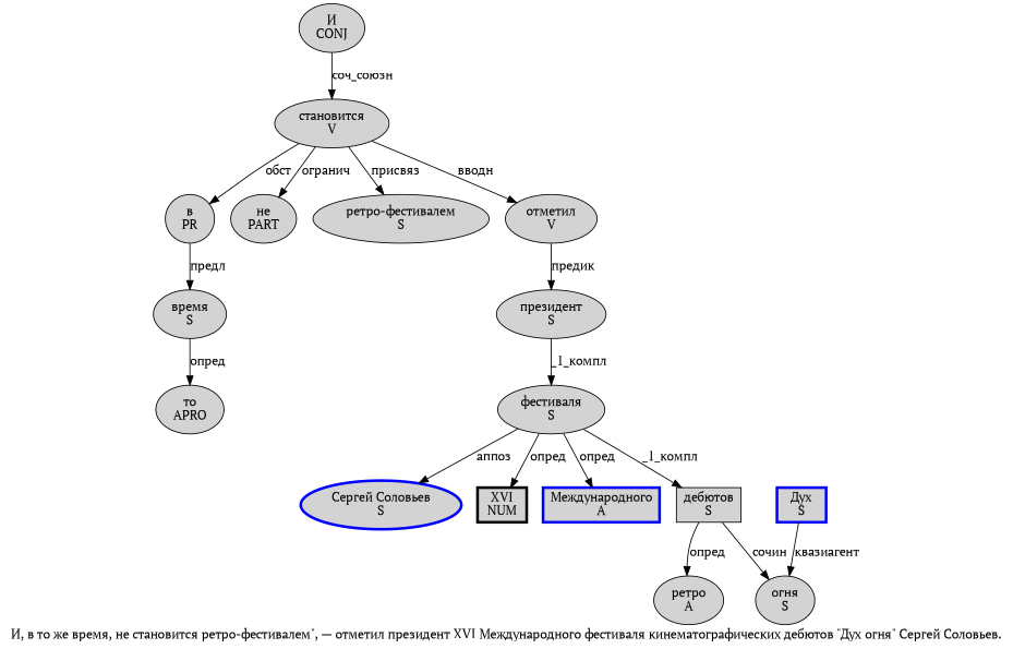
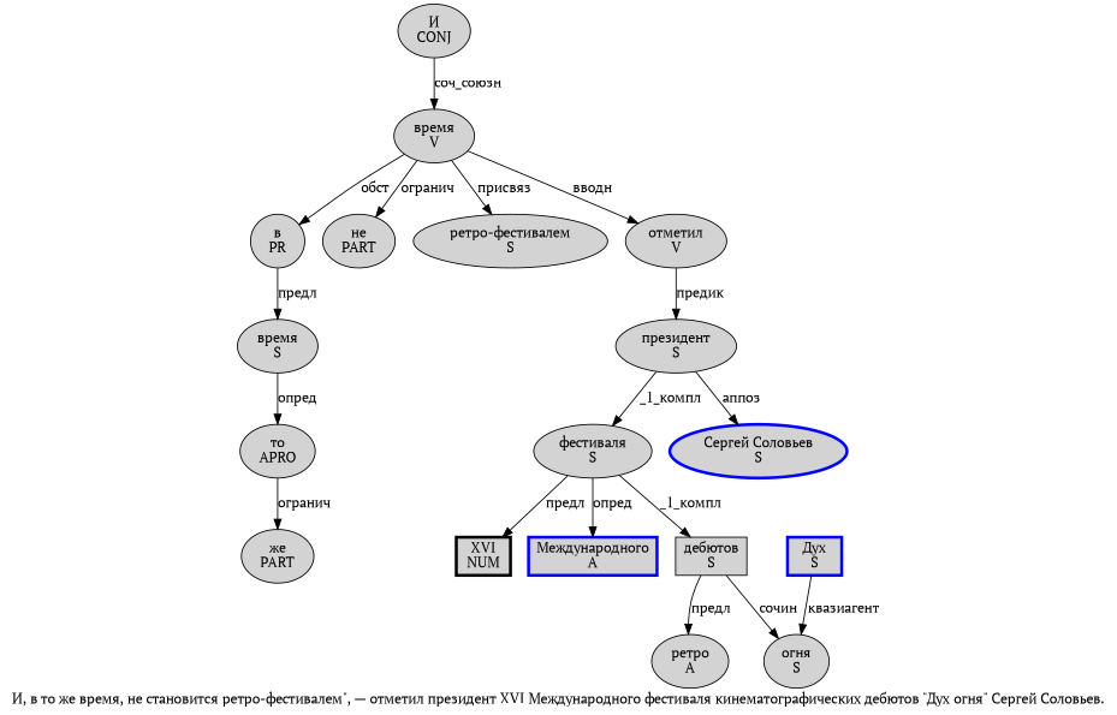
  digraph {
    fontname="PT Serif"
    label="И, в то же время, не становится ретро-фестивалем\", — отметил президент XVI Международного фестиваля кинематографических дебютов \"Дух огня\" Сергей Соловьев."
    node [fillcolor=lightgray fontname="PT Serif" penwidth=1 shape=ellipse style=filled]
    edge [fontname="PT Serif"]
    n1 [label="И\nCONJ"]
-   n2 [label="становится\nV"]
+   n2 [label="время\nV"]
    n3 [label="в\nPR"]
    n4 [label="не\nPART"]
    n5 [label="ретро-фестивалем\nS"]
    n6 [label="отметил\nV"]
    n7 [label="время\nS"]
    n8 [label="то\nAPRO"]
+   n9 [label="же\nPART"]
    n10 [label="президент\nS"]
    n11 [label="фестиваля\nS"]
    n12 [color=blue label="Сергей Соловьев\nS" penwidth=3]
    n13 [color=black label="XVI\nNUM" penwidth=3 shape=box]
    n14 [color=blue label="Международного\nA" penwidth=3 shape=box]
    n15 [label="дебютов\nS" shape=box]
    n16 [label="ретро\nA"]
    n17 [label="огня\nS"]
    n18 [color=blue label="Дух\nS" penwidth=3 shape=box]
    n1 -> n2 [label="соч_союзн"]
    n2 -> n3 [label="обст"]
    n2 -> n4 [label="огранич"]
    n2 -> n5 [label="присвяз"]
    n2 -> n6 [label="вводн"]
    n3 -> n7 [label="предл"]
    n6 -> n10 [label="предик"]
    n7 -> n8 [label="опред"]
+   n8 -> n9 [label="огранич"]
    n10 -> n11 [label="_1_компл"]
-   n11 -> n12 [label="аппоз"]
-   n11 -> n13 [label="опред"]
+   n10 -> n12 [label="аппоз"]
+   n11 -> n13 [label="предл"]
    n11 -> n14 [label="опред"]
    n11 -> n15 [label="_1_компл"]
-   n15 -> n16 [label="опред"]
+   n15 -> n16 [label="предл"]
    n15 -> n17 [label="сочин"]
    n18 -> n17 [label="квазиагент"]
  }
